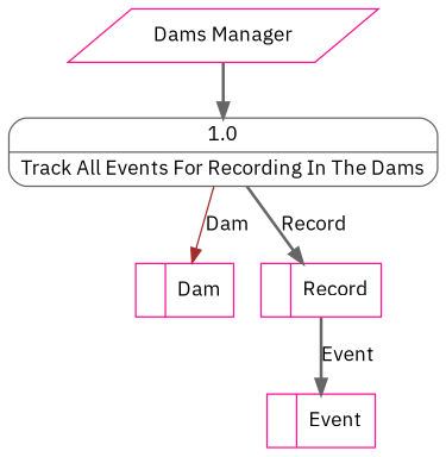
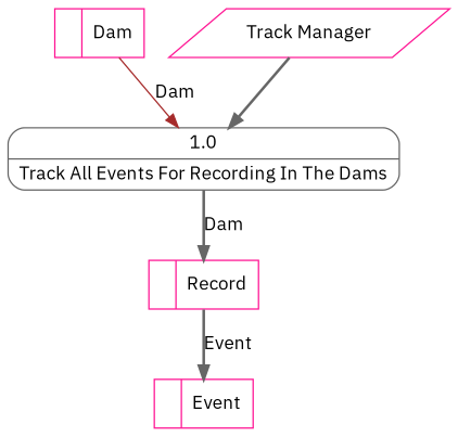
  digraph {
    fontname="IBM Plex Sans"
    node [color=deeppink fontname="IBM Plex Sans" shape=record]
    edge [color=gray40 fontname="IBM Plex Sans" style=bold]
    n1 [label="<f0>  |<f1> Event "]
    n2 [label="<f0>  |<f1> Dam "]
    n3 [label="<f0>  |<f1> Record "]
-   n4 [label="Dams Manager" shape=parallelogram]
+   n4 [label="Track Manager" shape=parallelogram]
    n5 [color=gray40 label="{<f0> 1.0|<f1> Track All Events For Recording In The Dams }" shape=Mrecord]
    n3 -> n1 [label=Event]
    n4 -> n5
-   n5 -> n2 [color=brown label=Dam style=solid]
-   n5 -> n3 [label=Record]
+   n2 -> n5 [color=brown label=Dam style=solid]
+   n5 -> n3 [label=Dam]
  }
